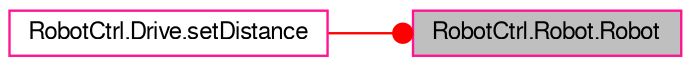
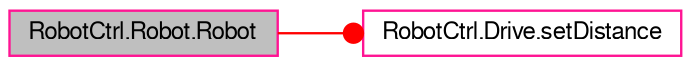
  digraph {
    rankdir=LR
    node [color=deeppink fontname=FreeSans fontsize=10 shape=record style=filled]
    n1 [fillcolor=grey75 fontcolor=black height=0.2 label="RobotCtrl.Robot.Robot" width=0.4]
    n2 [fillcolor=white height=0.2 label="RobotCtrl.Drive.setDistance" width=0.4]
-   n2 -> n1 [color=red fontname=FreeSans fontsize=10 labelfontname=FreeSans labelfontsize=10 style=solid arrowhead=dot]
+   n1 -> n2 [color=red fontname=FreeSans fontsize=10 labelfontname=FreeSans labelfontsize=10 style=solid arrowhead=dot]
  }
